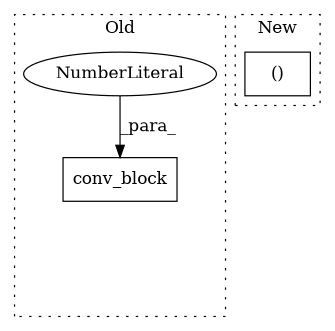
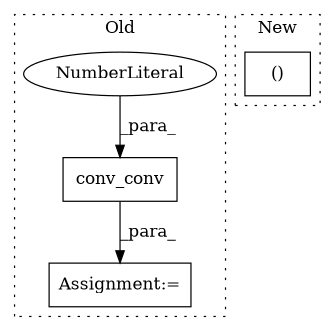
  digraph {
    node [l=1 shape=box]
-   n1 [a=32 l="11,1" label=conv_block s="3913,3969"]
+   n1 [a=32 l="11,1" label=conv_conv s="3913,3969"]
    n2 [a=34 label=NumberLiteral s=3947 shape=ellipse]
+   n3 [a=7 label="Assignment:=" s=3912]
    n4 [a=106 l=18 label="()" s=2522]
    subgraph cluster_1 {
      label=Old
      style=dotted
      n1
      n2
+     n3
    }
    subgraph cluster_2 {
      label=New
      style=dotted
      n4
    }
+   n1 -> n3 [label=_para_]
    n2 -> n1 [label=_para_]
  }
